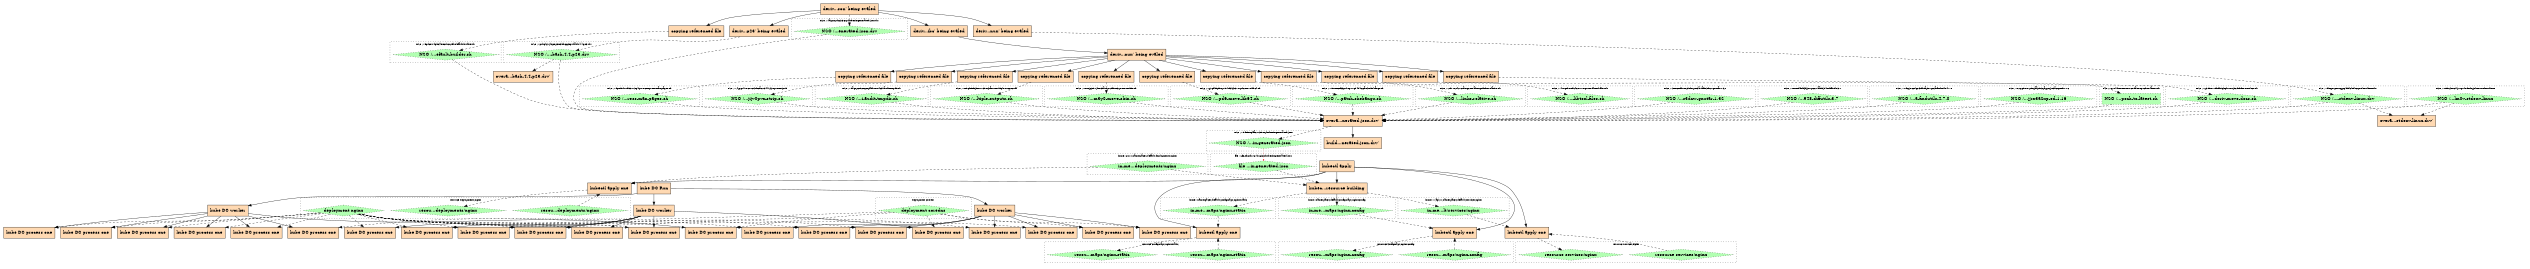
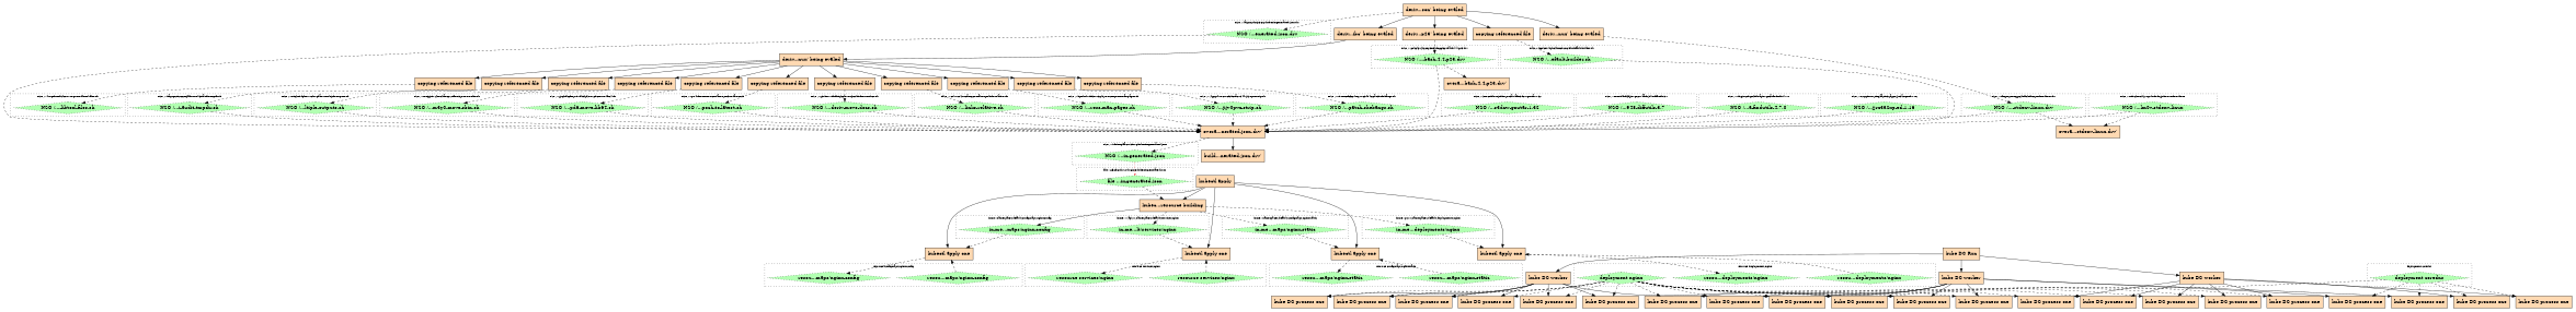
  digraph {
    node [fillcolor="#FFD9B2" shape=rectangle style=filled]
    edge [style=dashed weight=10]
    n1 [fillcolor="#B2FFB2" label="NSO /...efault-builder.sh" shape=diamond style="dotted, filled"]
-   n2 [fillcolor="#B2FFB2" label="NSO /...poch-to-latest.sh" shape=box style="dotted, filled"]
+   n2 [fillcolor="#B2FFB2" label="NSO /...poch-to-latest.sh" shape=diamond style="dotted, filled"]
    n3 [fillcolor="#B2FFB2" label="NSO /...links-relative.sh" shape=diamond style="dotted, filled"]
    n4 [fillcolor="#B2FFB2" label="NSO /...deriv-move-docs.sh" shape=diamond style="dotted, filled"]
    n5 [fillcolor="#B2FFB2" label="NSO /...ress-man-pages.sh" shape=diamond style="dotted, filled"]
    n6 [fillcolor="#B2FFB2" label="NSO /...jijv0pvx-strip.sh" shape=diamond style="dotted, filled"]
    n7 [fillcolor="#B2FFB2" label="NSO /...patch-shebangs.sh" shape=diamond style="dotted, filled"]
    n8 [fillcolor="#B2FFB2" label="NSO /...-libtool-files.sh" shape=diamond style="dotted, filled"]
    n9 [fillcolor="#B2FFB2" label="NSO /...i-audit-tmpdir.sh" shape=diamond style="dotted, filled"]
    n10 [fillcolor="#B2FFB2" label="NSO /...ltiple-outputs.sh" shape=diamond style="dotted, filled"]
    n11 [fillcolor="#B2FFB2" label="NSO /...m3y0-move-sbin.sh" shape=diamond style="dotted, filled"]
    n12 [fillcolor="#B2FFB2" label="NSO /...pd6-move-lib64.sh" shape=diamond style="dotted, filled"]
    n13 [fillcolor="#B2FFB2" label="resource services/nginx" shape=diamond style="dotted, filled"]
    n14 [fillcolor="#B2FFB2" label="resource services/nginx" shape=diamond style="dotted, filled"]
    n15 [fillcolor="#B2FFB2" label="NSO /...-bash-4.4-p23.drv" shape=diamond style="dotted, filled"]
    n16 [fillcolor="#B2FFB2" label="NSO /...-stdenv-linux.drv" shape=diamond style="dotted, filled"]
    n17 [fillcolor="#B2FFB2" label="NSO /...enerated.json.drv" shape=diamond style="dotted, filled"]
    n18 [fillcolor="#B2FFB2" label="NSO /...kn0v-stdenv-linux" shape=diamond style="dotted, filled"]
    n19 [fillcolor="#B2FFB2" label="NSO /...s3dcw-gnutar-1.32" shape=diamond style="dotted, filled"]
    n20 [fillcolor="#B2FFB2" label="NSO /...948-diffutils-3.7" shape=diamond style="dotted, filled"]
    n21 [fillcolor="#B2FFB2" label="in-me...lt/services/nginx" shape=diamond style="dotted, filled"]
    n22 [fillcolor="#B2FFB2" label="NSO /...a-findutils-4.7.0" shape=diamond style="dotted, filled"]
    n23 [fillcolor="#B2FFB2" label="NSO /...jjrx3a2xp-ed-1.16" shape=diamond style="dotted, filled"]
    n24 [fillcolor="#B2FFB2" label="NSO /...ix-generated.json" shape=diamond style="dotted, filled"]
    n25 [fillcolor="#B2FFB2" label="deployment coredns" shape=diamond style="dotted, filled"]
    n26 [fillcolor="#B2FFB2" label="in-me...deployments/nginx" shape=diamond style="dotted, filled"]
    n27 [fillcolor="#B2FFB2" label="in-me...maps/nginx-config" shape=diamond style="dotted, filled"]
    n28 [fillcolor="#B2FFB2" label="in-me...maps/nginx-static" shape=diamond style="dotted, filled"]
    n29 [fillcolor="#B2FFB2" label="resou...deployments/nginx" shape=diamond style="dotted, filled"]
    n30 [fillcolor="#B2FFB2" label="resou...deployments/nginx" shape=diamond style="dotted, filled"]
    n31 [fillcolor="#B2FFB2" label="deployment nginx" shape=diamond style="dotted, filled"]
    n32 [fillcolor="#B2FFB2" label="resou...maps/nginx-config" shape=diamond style="dotted, filled"]
    n33 [fillcolor="#B2FFB2" label="resou...maps/nginx-config" shape=diamond style="dotted, filled"]
    n34 [fillcolor="#B2FFB2" label="resou...maps/nginx-static" shape=diamond style="dotted, filled"]
    n35 [fillcolor="#B2FFB2" label="resou...maps/nginx-static" shape=diamond style="dotted, filled"]
    n36 [fillcolor="#B2FFB2" label="file ...ix-generated.json" shape=diamond style="dotted, filled"]
    n37 [label="overa...nerated.json.drv'"]
    n38 [label="kubectl apply one"]
    n39 [label="overa...bash-4.4-p23.drv'"]
    n40 [label="overa...stdenv-linux.drv'"]
    n41 [label="kube DC process one"]
    n42 [label="kube DC process one"]
    n43 [label="kube DC process one"]
    n44 [label="kube DC process one"]
    n45 [label="kube DC process one"]
    n46 [label="kubectl apply one"]
    n47 [label="kubectl apply one"]
    n48 [label="kubectl apply one"]
    n49 [label="kube DC process one"]
    n50 [label="kube DC process one"]
    n51 [label="kube DC process one"]
    n52 [label="kube DC process one"]
    n53 [label="kube DC process one"]
    n54 [label="kube DC process one"]
    n55 [label="kube DC process one"]
    n56 [label="kube DC process one"]
    n57 [label="kube DC process one"]
    n58 [label="kube DC process one"]
    n59 [label="kube DC process one"]
    n60 [label="kube DC process one"]
    n61 [label="kube DC process one"]
    n62 [label="kube DC process one"]
    n63 [label="kube DC process one"]
    n64 [label="kube DC process one"]
    n65 [label="kubec...resource building"]
    n66 [label="copying referenced file"]
    n67 [label="deriv...son' being evaled"]
    n68 [label="deriv...ibc' being evaled"]
    n69 [label="deriv...p23' being evaled"]
    n70 [label="deriv...nux' being evaled"]
    n71 [label="deriv...nux' being evaled"]
    n72 [label="copying referenced file"]
    n73 [label="copying referenced file"]
    n74 [label="copying referenced file"]
    n75 [label="copying referenced file"]
    n76 [label="copying referenced file"]
    n77 [label="copying referenced file"]
    n78 [label="copying referenced file"]
    n79 [label="copying referenced file"]
    n80 [label="copying referenced file"]
    n81 [label="copying referenced file"]
    n82 [label="copying referenced file"]
    n83 [label="build...nerated.json.drv'"]
    n84 [label="kube DC Run"]
    n85 [label="kube DC worker"]
    n86 [label="kube DC worker"]
    n87 [label="kube DC worker"]
    n88 [label="kubectl apply"]
    subgraph cluster_1 {
      fontsize=7
      label="NSO /...5gdc8s7kpb6lkx8cd02c25b-default-builder.sh"
      style=dotted
      n1
    }
    subgraph cluster_2 {
      fontsize=7
      label="NSO /...q7s4zhm-set-source-date-epoch-to-latest.sh"
      style=dotted
      n2
    }
    subgraph cluster_3 {
      fontsize=7
      label="NSO /...2d71n2421cxamq68-make-symlinks-relative.sh"
      style=dotted
      n3
    }
    subgraph cluster_4 {
      fontsize=7
      label="NSO /...y30kxz775bhhi6j9phw81qh6dsbrf-move-docs.sh"
      style=dotted
      n4
    }
    subgraph cluster_5 {
      fontsize=7
      label="NSO /...hpmbzlwzh931w3g4q108-compress-man-pages.sh"
      style=dotted
      n5
    }
    subgraph cluster_6 {
      fontsize=7
      label="NSO /.../4ygqr4w06zwcd2kcxa6w3441jijv0pvx-strip.sh"
      style=dotted
      n6
    }
    subgraph cluster_7 {
      fontsize=7
      label="NSO /...v508ncxfcf2p1b8g1wq54946-patch-shebangs.sh"
      style=dotted
      n7
    }
    subgraph cluster_8 {
      fontsize=7
      label="NSO /...41nqxb0rxilc46svw1n-prune-libtool-files.sh"
      style=dotted
      n8
    }
    subgraph cluster_9 {
      fontsize=7
      label="NSO /...5ag0p6s526c2xyllhk1nrn4c3i-audit-tmpdir.sh"
      style=dotted
      n9
    }
    subgraph cluster_10 {
      fontsize=7
      label="NSO /...m9qkx5dqbmr1r6bvrqbanw-multiple-outputs.sh"
      style=dotted
      n10
    }
    subgraph cluster_11 {
      fontsize=7
      label="NSO /...xwxjpjxi71jkm6ka0np72if9rm3y0-move-sbin.sh"
      style=dotted
      n11
    }
    subgraph cluster_12 {
      fontsize=7
      label="NSO /...yjvghbkpfnsyw97hb3lyb37s1pd6-move-lib64.sh"
      style=dotted
      n12
    }
    subgraph cluster_13 {
      fontsize=7
      label="resource services/nginx"
      style=dotted
      n13
      n14
    }
    subgraph cluster_14 {
      fontsize=7
      label="NSO /...p0kpkjwjlsyc8p3m3hh6pg5pv-bash-4.4-p23.drv"
      style=dotted
      n15
    }
    subgraph cluster_15 {
      fontsize=7
      label="NSO /...d5cy0rymrnqypq4xkl6ls9h6q-stdenv-linux.drv"
      style=dotted
      n16
    }
    subgraph cluster_16 {
      fontsize=7
      label="NSO /...lagsm2dsqiz36vp-kubenix-generated.json.drv"
      style=dotted
      n17
    }
    subgraph cluster_17 {
      fontsize=7
      label="NSO /...n99zj5sr6i4y1zgwkzd8d0yjnkn0v-stdenv-linux"
      style=dotted
      n18
    }
    subgraph cluster_18 {
      fontsize=7
      label="NSO /...3s86mhhwmjs5ksry8s3arzaf9s3dcw-gnutar-1.32"
      style=dotted
      n19
    }
    subgraph cluster_19 {
      fontsize=7
      label="NSO /...mnm5lf0bfjdjjm7p66v7aaxkj948-diffutils-3.7"
      style=dotted
      n20
    }
    subgraph cluster_20 {
      fontsize=7
      label="in-me...1/api/v1/namespaces/default/services/nginx"
      style=dotted
      n21
    }
    subgraph cluster_21 {
      fontsize=7
      label="NSO /...7fsgjsrc2dq2cbhhsayis7q66a-findutils-4.7.0"
      style=dotted
      n22
    }
    subgraph cluster_22 {
      fontsize=7
      label="NSO /...e/rgq5nvs1p96yaap9c9yayymjjrx3a2xp-ed-1.16"
      style=dotted
      n23
    }
    subgraph cluster_23 {
      fontsize=7
      label="NSO /...i7f0imsplfa6zw39vrq-kubenix-generated.json"
      style=dotted
      n24
    }
    subgraph cluster_24 {
      fontsize=7
      label="deployment coredns"
      style=dotted
      n25
    }
    subgraph cluster_25 {
      fontsize=7
      label="in-me...ps/v1/namespaces/default/deployments/nginx"
      style=dotted
      n26
    }
    subgraph cluster_26 {
      fontsize=7
      label="in-me...namespaces/default/configmaps/nginx-config"
      style=dotted
      n27
    }
    subgraph cluster_27 {
      fontsize=7
      label="in-me...namespaces/default/configmaps/nginx-static"
      style=dotted
      n28
    }
    subgraph cluster_28 {
      fontsize=7
      label="resource deployments/nginx"
      style=dotted
      n29
      n30
      n31
    }
    subgraph cluster_29 {
      fontsize=7
      label="resource configmaps/nginx-config"
      style=dotted
      n32
      n33
    }
    subgraph cluster_30 {
      fontsize=7
      label="resource configmaps/nginx-static"
      style=dotted
      n34
      n35
    }
    subgraph cluster_31 {
      fontsize=7
      label="file ...yf82fvpzfw7p7bzgjm3-kubenix-generated.json"
      style=dotted
      n36
    }
    n1 -> n37
    n2 -> n37
    n3 -> n37
    n4 -> n37
    n5 -> n37
    n6 -> n37
    n7 -> n37
    n9 -> n37
    n10 -> n37
    n11 -> n37
    n12 -> n37
    n13 -> n38
    n15 -> n37
    n15 -> n39
    n16 -> n37
    n16 -> n40
    n17 -> n37
    n18 -> n37
    n18 -> n40
    n19 -> n37
    n20 -> n37
    n21 -> n38
    n22 -> n37
    n23 -> n37
    n24 -> n36 [arrowsize=.5 color=red labelfontsize=10 penwidth=0.5 weight=5]
    n25 -> n41
    n25 -> n42
    n25 -> n43
    n25 -> n44
    n25 -> n45
    n26 -> n46
    n27 -> n47
    n28 -> n48
    n29 -> n46
    n31 -> n49
    n31 -> n50
    n31 -> n51
    n31 -> n52
    n31 -> n53
    n31 -> n54
    n31 -> n55
    n31 -> n56
    n31 -> n57
    n31 -> n58
    n31 -> n59
    n31 -> n60
    n31 -> n61
    n31 -> n62
    n31 -> n63
    n31 -> n64
    n32 -> n47
    n34 -> n48
    n36 -> n65
    n37 -> n24 [weight=15]
    n37 -> n83 [weight=25 style=""]
    n38 -> n14 [weight=15]
    n46 -> n30 [weight=15]
    n47 -> n33 [weight=15]
    n48 -> n35 [weight=15]
    n65 -> n21 [weight=15]
-   n26 -> n65 [weight=15]
+   n65 -> n26 [weight=15]
    n65 -> n27 [style=solid weight=15]
    n65 -> n28 [weight=15]
    n66 -> n1 [weight=15]
    n67 -> n17 [weight=15]
    n67 -> n66 [weight=25 style=""]
    n67 -> n68 [weight=25 style=""]
    n67 -> n69 [weight=25 style=""]
    n67 -> n70 [weight=25 style=""]
    n68 -> n71 [weight=25 style=""]
    n69 -> n15 [weight=15]
    n70 -> n16 [weight=15]
    n71 -> n72 [weight=25 style=""]
    n71 -> n73 [weight=25 style=""]
    n71 -> n74 [weight=25 style=""]
    n71 -> n75 [weight=25 style=""]
    n71 -> n76 [weight=25 style=""]
    n71 -> n77 [weight=25 style=""]
    n71 -> n78 [weight=25 style=""]
    n71 -> n79 [weight=25 style=""]
    n71 -> n80 [weight=25 style=""]
    n71 -> n81 [weight=25 style=""]
    n71 -> n82 [weight=25 style=""]
    n72 -> n4 [weight=15]
    n73 -> n3 [weight=15]
    n74 -> n5 [weight=15]
    n75 -> n6 [weight=15]
    n76 -> n7 [weight=15]
    n77 -> n8 [weight=15]
    n78 -> n9 [weight=15]
    n79 -> n10 [weight=15]
    n80 -> n11 [weight=15]
    n81 -> n12 [weight=15]
    n82 -> n2 [weight=15]
    n84 -> n85 [weight=25 style=""]
    n84 -> n86 [weight=25 style=""]
    n84 -> n87 [weight=25 style=""]
    n85 -> n41 [weight=25 style=""]
    n85 -> n42 [weight=25 style=""]
    n85 -> n49 [weight=25 style=""]
    n85 -> n50 [weight=25 style=""]
    n85 -> n51 [weight=25 style=""]
    n85 -> n52 [weight=25 style=""]
    n85 -> n53 [weight=25 style=""]
    n86 -> n43 [weight=25 style=""]
    n86 -> n44 [weight=25 style=""]
    n86 -> n54 [weight=25 style=""]
    n86 -> n55 [weight=25 style=""]
    n86 -> n56 [weight=25 style=""]
    n86 -> n57 [weight=25 style=""]
    n86 -> n58 [weight=25 style=""]
    n87 -> n45 [weight=25 style=""]
    n87 -> n59 [weight=25 style=""]
    n87 -> n60 [weight=25 style=""]
    n87 -> n61 [weight=25 style=""]
    n87 -> n62 [weight=25 style=""]
    n87 -> n63 [weight=25 style=""]
    n87 -> n64 [weight=25 style=""]
    n88 -> n38 [weight=25 style=""]
    n88 -> n46 [weight=25 style=""]
    n88 -> n47 [weight=25 style=""]
    n88 -> n48 [weight=25 style=""]
    n88 -> n65 [weight=25 style=""]
  }
